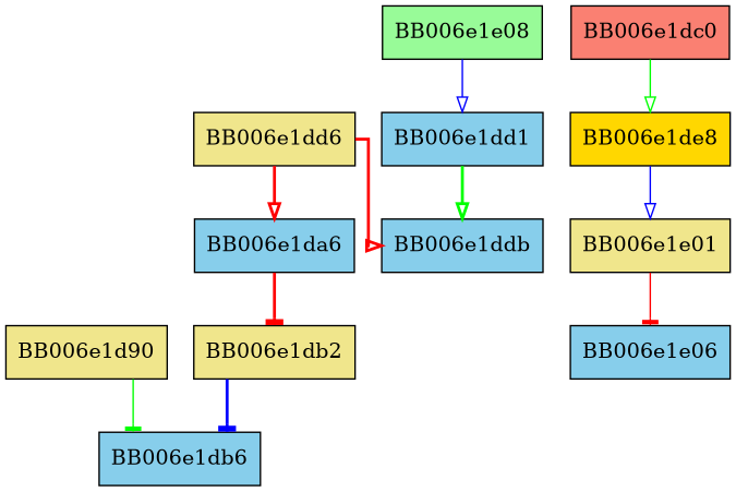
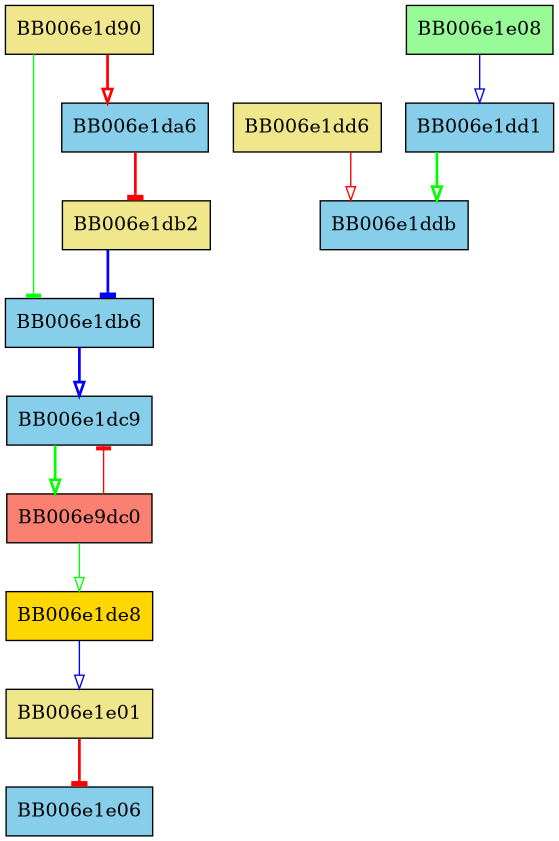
  digraph {
    splines=ortho
    node [fillcolor=skyblue shape=box style=filled]
    edge [arrowhead=onormal color=red style=bold]
    BB006e1d90 [fillcolor=khaki]
    BB006e1db6
    BB006e1da6
+   BB006e1dc9
    BB006e1db2 [fillcolor=khaki]
-   BB006e1dc0 [fillcolor=salmon]
+   BB006e1dc0 [fillcolor=salmon label=BB006e9dc0]
    BB006e1de8 [fillcolor=gold]
    BB006e1e01 [fillcolor=khaki]
    BB006e1e06
    BB006e1dd1
    BB006e1ddb
    BB006e1dd6 [fillcolor=khaki]
    BB006e1e08 [fillcolor=palegreen]
    BB006e1d90 -> BB006e1db6 [arrowhead=tee color=green style=solid]
-   BB006e1dd6 -> BB006e1da6
+   BB006e1d90 -> BB006e1da6
+   BB006e1db6 -> BB006e1dc9 [color=blue]
    BB006e1da6 -> BB006e1db2 [arrowhead=tee]
+   BB006e1dc9 -> BB006e1dc0 [color=green]
    BB006e1db2 -> BB006e1db6 [arrowhead=tee color=blue]
+   BB006e1dc0 -> BB006e1dc9 [arrowhead=tee style=solid]
    BB006e1dc0 -> BB006e1de8 [color=green style=solid]
    BB006e1de8 -> BB006e1e01 [color=blue style=solid]
-   BB006e1e01 -> BB006e1e06 [arrowhead=tee style=solid]
+   BB006e1e01 -> BB006e1e06 [arrowhead=tee]
    BB006e1dd1 -> BB006e1ddb [color=green]
-   BB006e1dd6 -> BB006e1ddb
+   BB006e1dd6 -> BB006e1ddb [style=solid]
    BB006e1e08 -> BB006e1dd1 [color=blue style=solid]
  }
